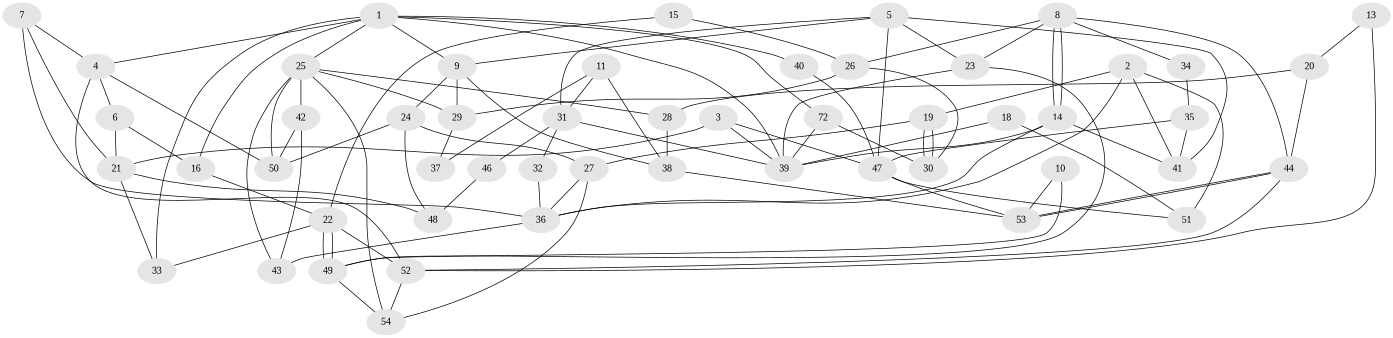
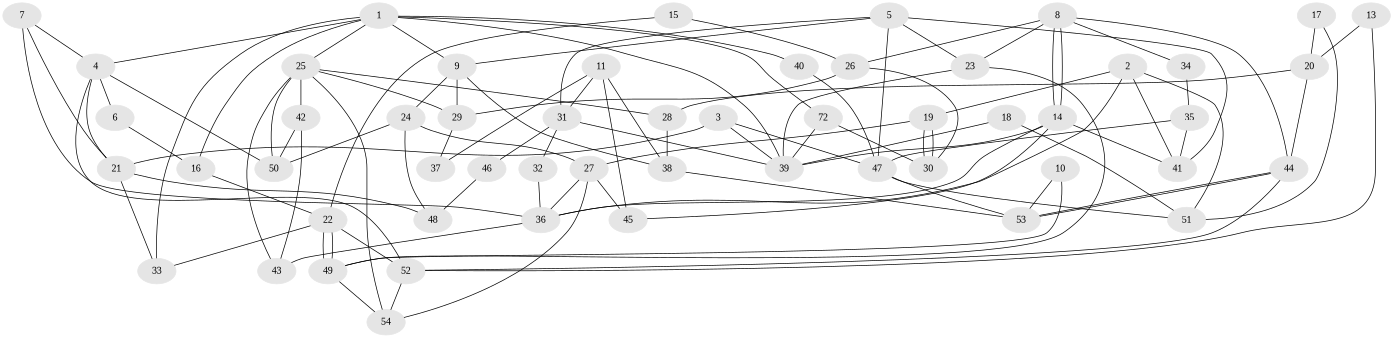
  graph {
    fontname="Liberation Serif"
    node [color=gray90 fontname="Liberation Serif" style=filled]
    edge [fontname="Liberation Serif"]
    1
    4
    9
    n4 [label=72]
    16
    25
    33
    39
    40
    6
    50
    52
    24
    29
    38
    30
    22
    28
    42
    43
    54
    47
    2
    19
    36
    41
    51
    27
    3
    21
    48
    53
    5
    23
    31
    49
    32
    46
    7
    13
    20
    8
    14
    26
    34
    44
+   45
    35
    37
    10
    11
    15
+   17
    18
    1 -- 4
    1 -- 9
    1 -- n4
    1 -- 16
    1 -- 25
    1 -- 33
    1 -- 39
    1 -- 40
    4 -- 6
    4 -- 50
    4 -- 52
    9 -- 24
    9 -- 29
    9 -- 38
    n4 -- 39
    n4 -- 30
    16 -- 22
    25 -- 50
    25 -- 29
    25 -- 28
    25 -- 42
    25 -- 43
    25 -- 54
    40 -- 47
    6 -- 16
-   6 -- 21
+   4 -- 21
    52 -- 54
    24 -- 50
    24 -- 27
    24 -- 48
    29 -- 37
    38 -- 53
    22 -- 33
    22 -- 52
    22 -- 49
    22 -- 49
    28 -- 38
    42 -- 50
    42 -- 43
    47 -- 51
    47 -- 53
    2 -- 19
    2 -- 36
    2 -- 41
    2 -- 51
    19 -- 30
    19 -- 30
    19 -- 27
    36 -- 43
    27 -- 54
    27 -- 36
+   27 -- 45
    3 -- 39
    3 -- 47
    3 -- 21
    21 -- 33
    21 -- 48
    5 -- 9
    5 -- 47
    5 -- 41
    5 -- 23
    5 -- 31
    23 -- 39
    23 -- 49
    31 -- 39
    31 -- 32
    31 -- 46
    49 -- 54
    32 -- 36
    46 -- 48
    7 -- 4
    7 -- 36
    7 -- 21
    13 -- 52
    13 -- 20
    20 -- 28
    20 -- 44
    8 -- 23
    8 -- 14
    8 -- 14
    8 -- 26
    8 -- 34
    8 -- 44
    14 -- 39
    14 -- 36
    14 -- 41
+   14 -- 45
    26 -- 29
    26 -- 30
    34 -- 35
    44 -- 52
    44 -- 53
    44 -- 53
    35 -- 47
    35 -- 41
    10 -- 53
    10 -- 49
    11 -- 38
    11 -- 31
+   11 -- 45
    11 -- 37
    15 -- 22
    15 -- 26
+   17 -- 51
+   17 -- 20
    18 -- 39
    18 -- 51
  }
